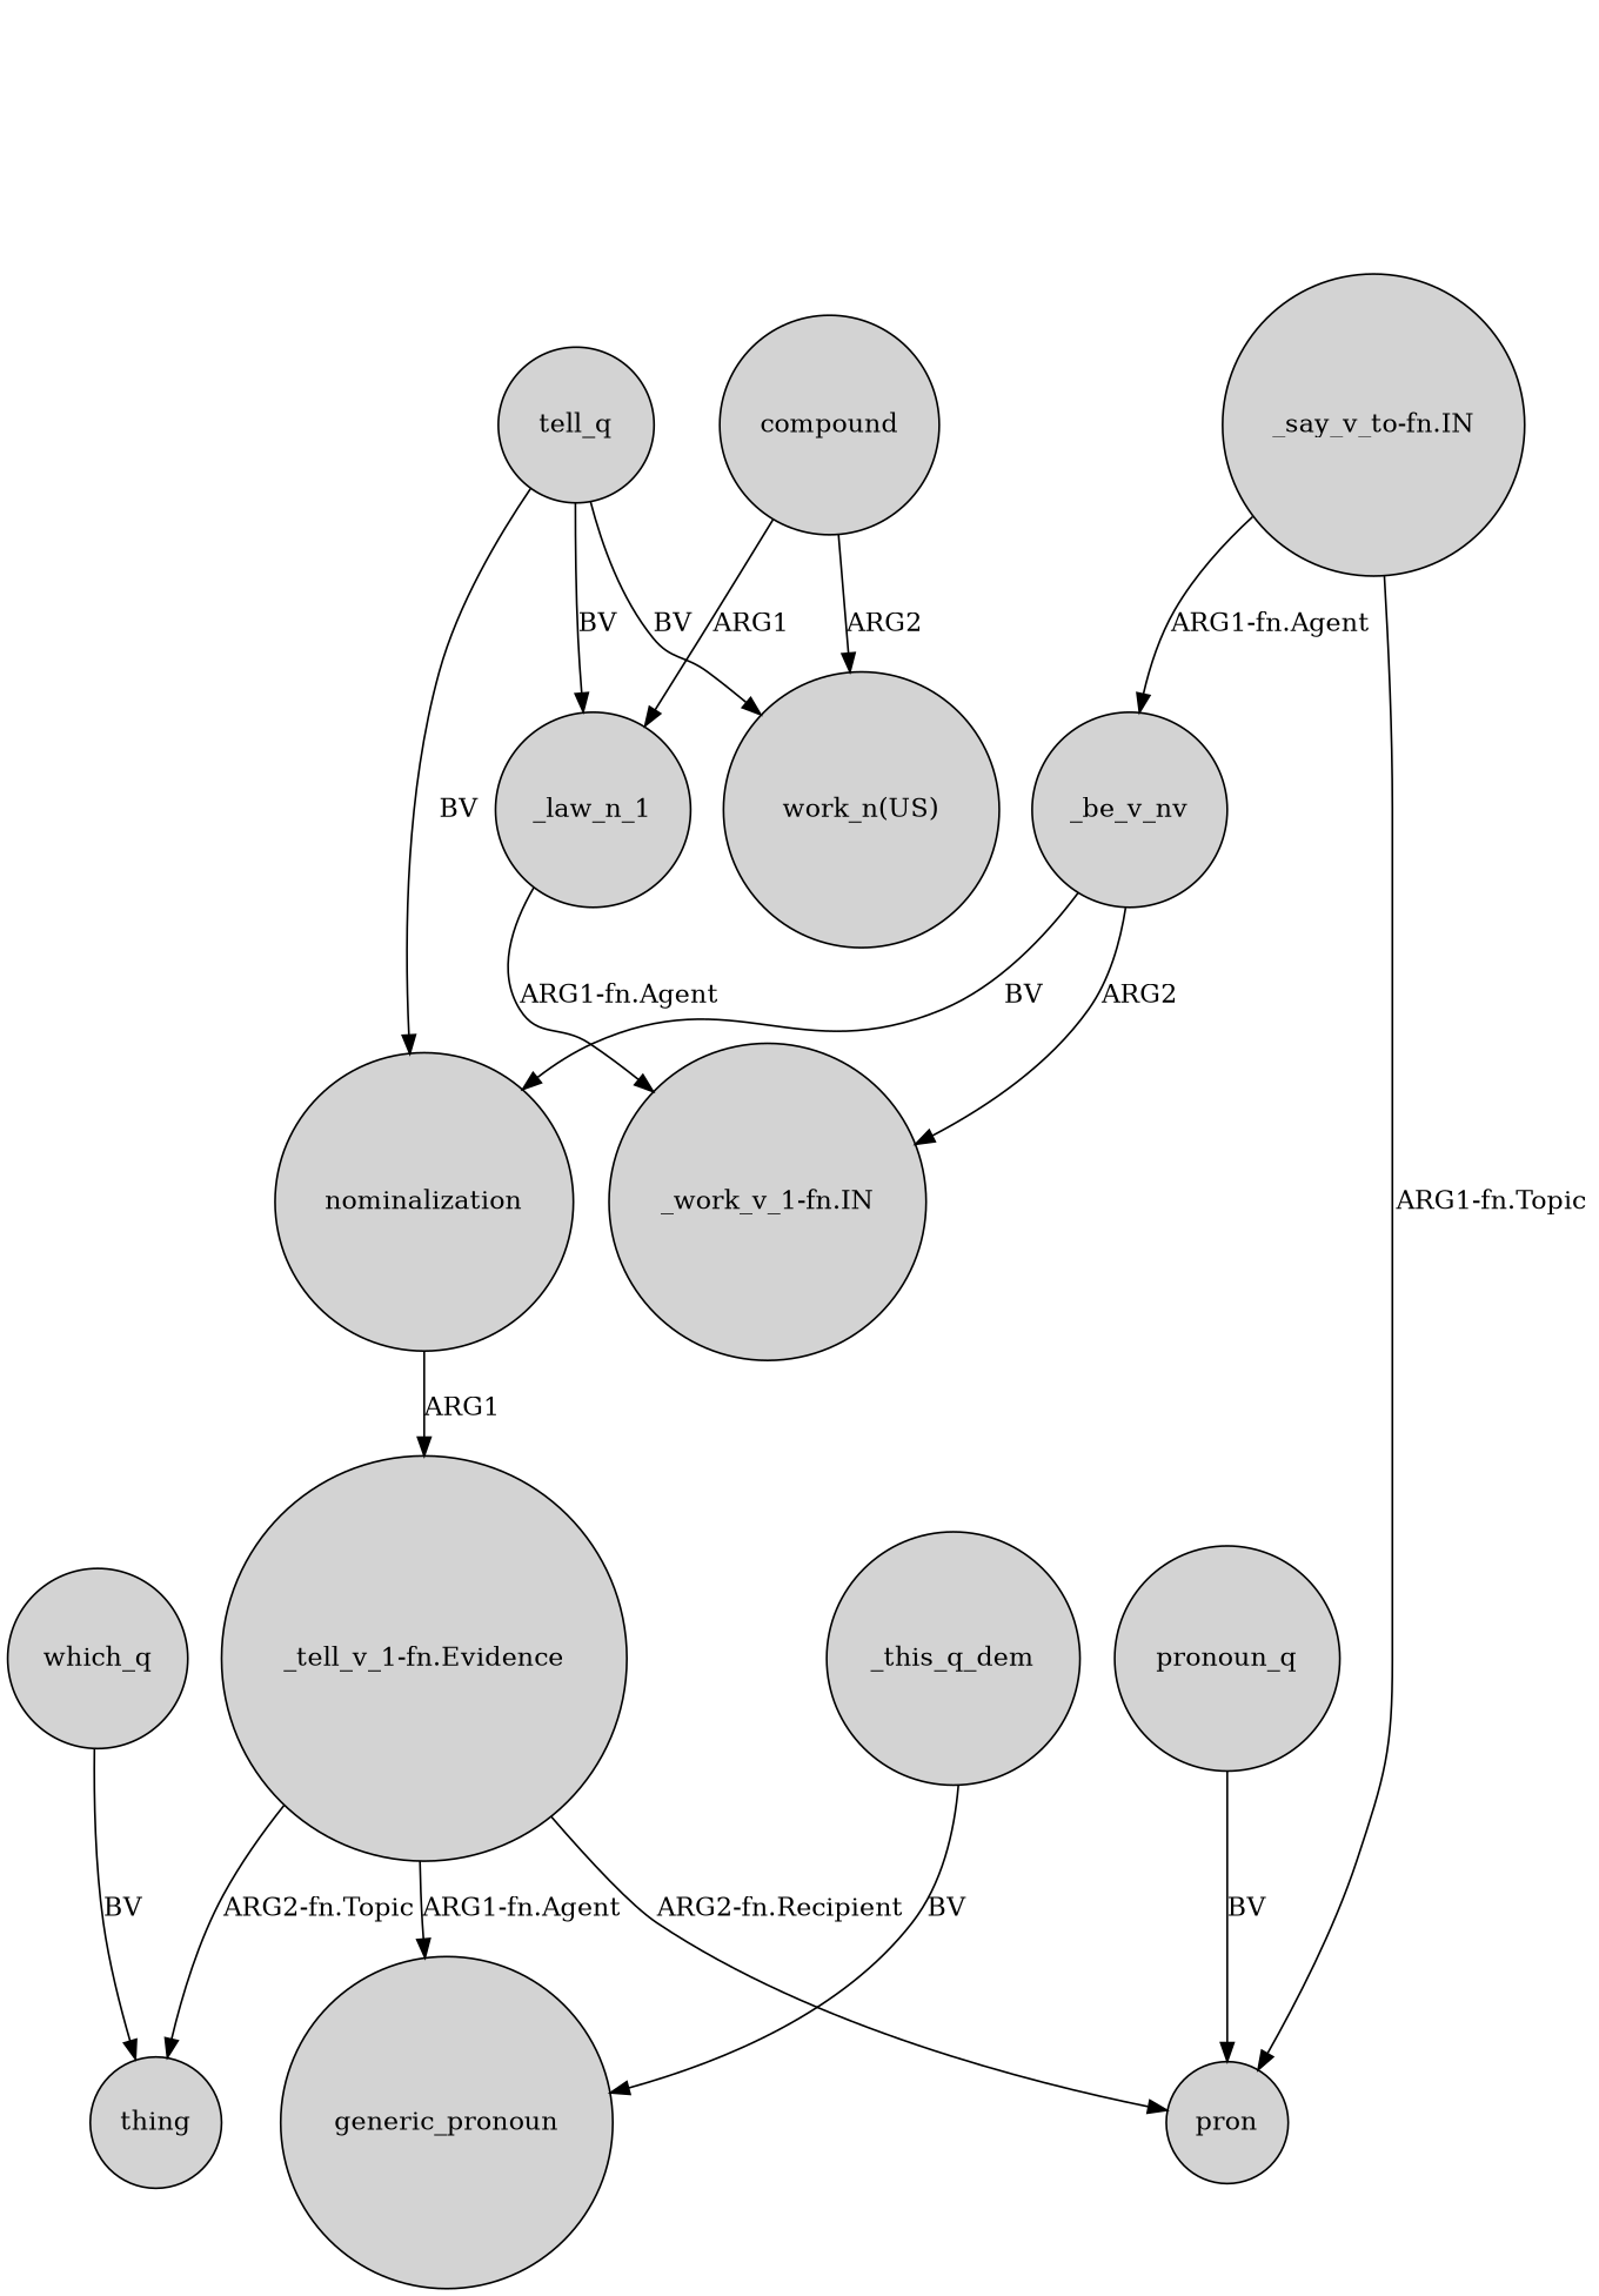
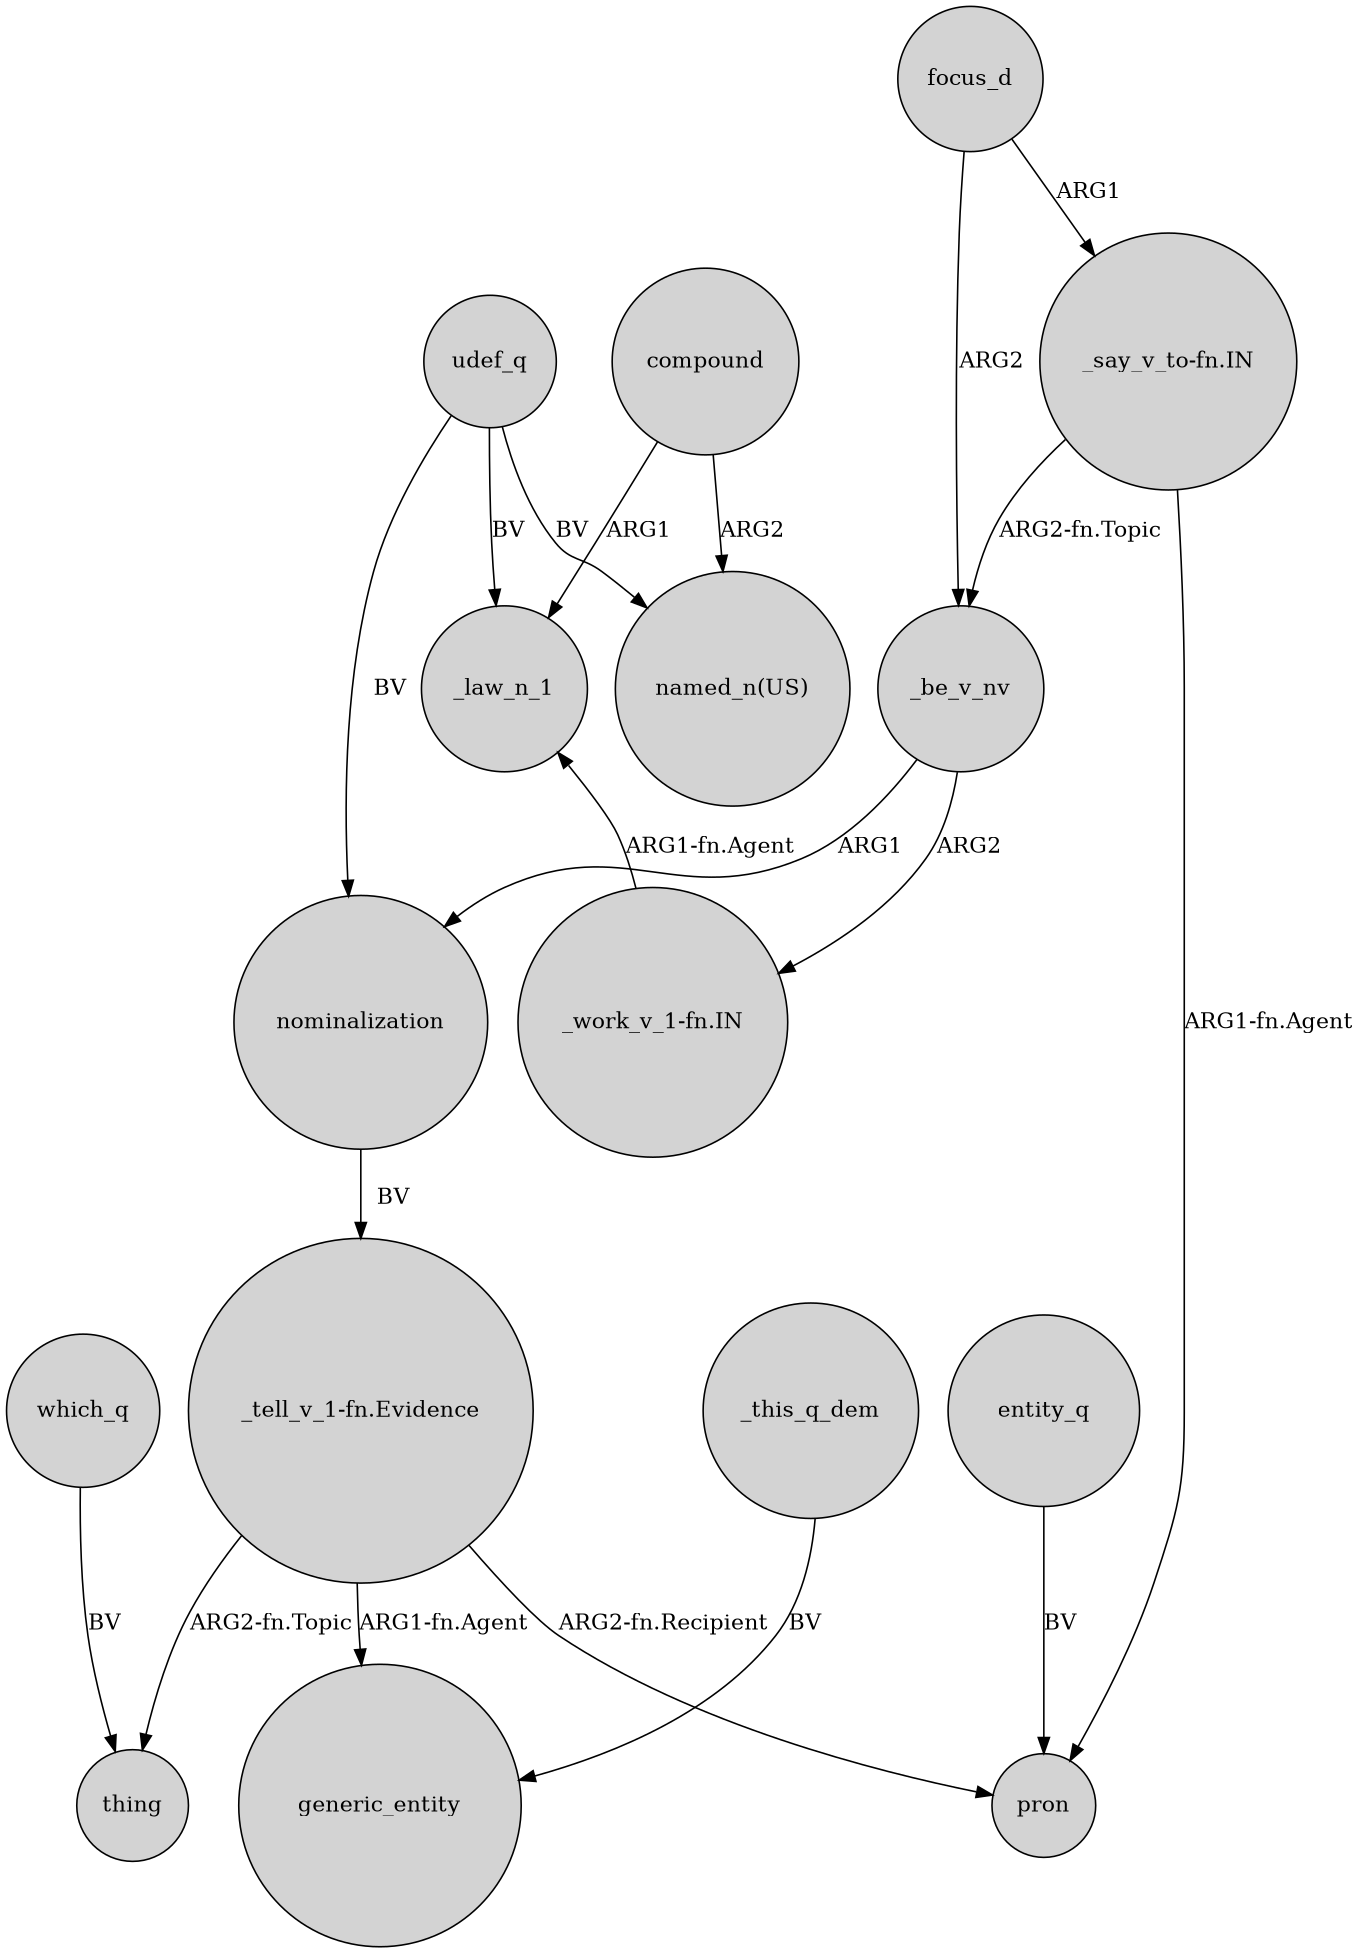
  digraph {
    node [shape=circle style=filled]
-   udef_q [label=tell_q]
-   "named_n(US)" [label="work_n(US)"]
+   udef_q
+   "named_n(US)"
    _law_n_1
    nominalization
    "_tell_v_1-fn.Evidence"
    thing
    pron
-   generic_entity [label=generic_pronoun]
+   generic_entity
    "_work_v_1-fn.IN"
    compound
    _be_v_nv
-   pronoun_q
+   pronoun_q [label=entity_q]
    _this_q_dem
+   focus_d
    "_say_v_to-fn.IN"
    which_q
    udef_q -> "named_n(US)" [label=BV]
    udef_q -> _law_n_1 [label=BV]
    udef_q -> nominalization [label=BV]
-   nominalization -> "_tell_v_1-fn.Evidence" [label=ARG1]
+   nominalization -> "_tell_v_1-fn.Evidence" [label=BV]
    "_tell_v_1-fn.Evidence" -> thing [label="ARG2-fn.Topic"]
    "_tell_v_1-fn.Evidence" -> pron [label="ARG2-fn.Recipient"]
    "_tell_v_1-fn.Evidence" -> generic_entity [label="ARG1-fn.Agent"]
-   _law_n_1 -> "_work_v_1-fn.IN" [label="ARG1-fn.Agent"]
+   "_work_v_1-fn.IN" -> _law_n_1 [label="ARG1-fn.Agent"]
    compound -> "named_n(US)" [label=ARG2]
    compound -> _law_n_1 [label=ARG1]
-   _be_v_nv -> nominalization [label=BV]
+   _be_v_nv -> nominalization [label=ARG1]
    _be_v_nv -> "_work_v_1-fn.IN" [label=ARG2]
    pronoun_q -> pron [label=BV]
    _this_q_dem -> generic_entity [label=BV]
-   "_say_v_to-fn.IN" -> pron [label="ARG1-fn.Topic"]
-   "_say_v_to-fn.IN" -> _be_v_nv [label="ARG1-fn.Agent"]
+   focus_d -> _be_v_nv [label=ARG2]
+   focus_d -> "_say_v_to-fn.IN" [label=ARG1]
+   "_say_v_to-fn.IN" -> pron [label="ARG1-fn.Agent"]
+   "_say_v_to-fn.IN" -> _be_v_nv [label="ARG2-fn.Topic"]
    which_q -> thing [label=BV]
  }
